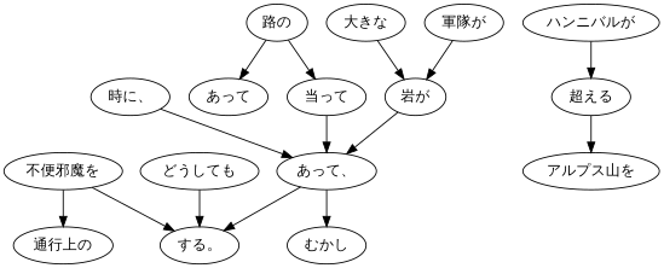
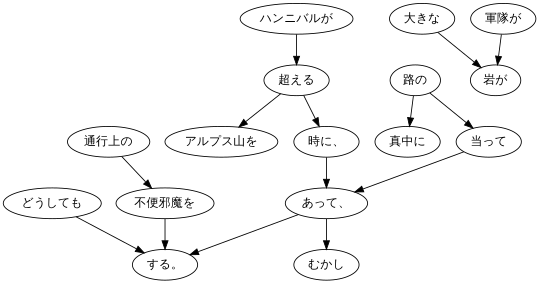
  digraph {
    fontname=Ubuntu
    node [fontname=Ubuntu]
    edge [fontname=Ubuntu]
    n1 [label="むかし"]
    n2 [label="あって、"]
    n3 [label="する。"]
    n4 [label="ハンニバルが"]
    n5 [label="超える"]
    n6 [label="アルプス山を"]
    n7 [label="時に、"]
    n8 [label="路の"]
-   n9 [label="あって"]
+   n9 [label="真中に"]
    n10 [label="当って"]
    n11 [label="大きな"]
    n12 [label="岩が"]
    n13 [label="どうしても"]
    n14 [label="軍隊が"]
    n15 [label="通行上の"]
    n16 [label="不便邪魔を"]
    n2 -> n1
    n2 -> n3
    n4 -> n5
    n5 -> n6
+   n5 -> n7
    n7 -> n2
    n8 -> n9
    n8 -> n10
    n10 -> n2
    n11 -> n12
-   n12 -> n2
    n13 -> n3
    n14 -> n12
-   n16 -> n15
+   n15 -> n16
    n16 -> n3
  }
